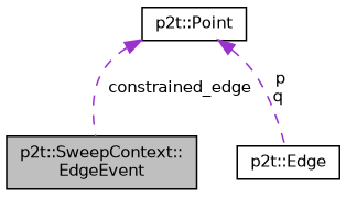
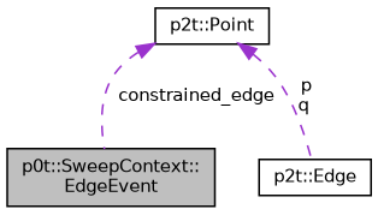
  digraph {
    node [color=black fillcolor=white fontname=Helvetica fontsize=10 shape=record style=filled]
    edge [color=darkorchid3 dir=back fontname=Helvetica fontsize=10 labelfontname=Helvetica labelfontsize=10 style=dashed]
-   n1 [fillcolor=grey75 fontcolor=black height=0.2 label="p2t::SweepContext::\lEdgeEvent" width=0.4]
+   n1 [fillcolor=grey75 fontcolor=black height=0.2 label="p0t::SweepContext::\lEdgeEvent" width=0.4]
    n2 [height=0.2 label="p2t::Edge" width=0.4]
    n3 [height=0.2 label="p2t::Point" width=0.4]
    n3 -> n1 [label=" constrained_edge"]
    n3 -> n2 [label=" p\nq"]
  }
